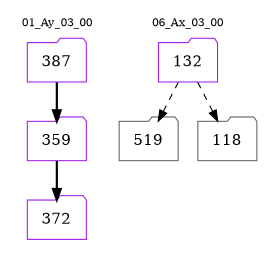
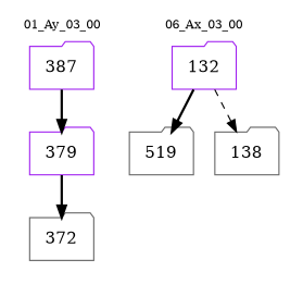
  digraph {
    node [color=purple shape=folder]
    edge [color=black style=bold]
-   n1 [label=359]
-   n2 [label=372]
+   n1 [label=379]
+   n2 [color=gray40 label=372]
    n3 [label=387]
    n4 [label=132]
    n5 [color=gray40 label=519]
-   n6 [color=gray40 label=118]
+   n6 [color=gray40 label=138]
    subgraph cluster_1 {
      color=white
      fontsize=10
      label="01_Ay_03_00"
      n1
      n2
      n3
    }
    subgraph cluster_2 {
      color=white
      fontsize=10
      label="06_Ax_03_00"
      n4
      n5
      n6
    }
    n1 -> n2
    n3 -> n1
-   n4 -> n5 [style=dashed]
+   n4 -> n5
    n4 -> n6 [style=dashed]
  }
